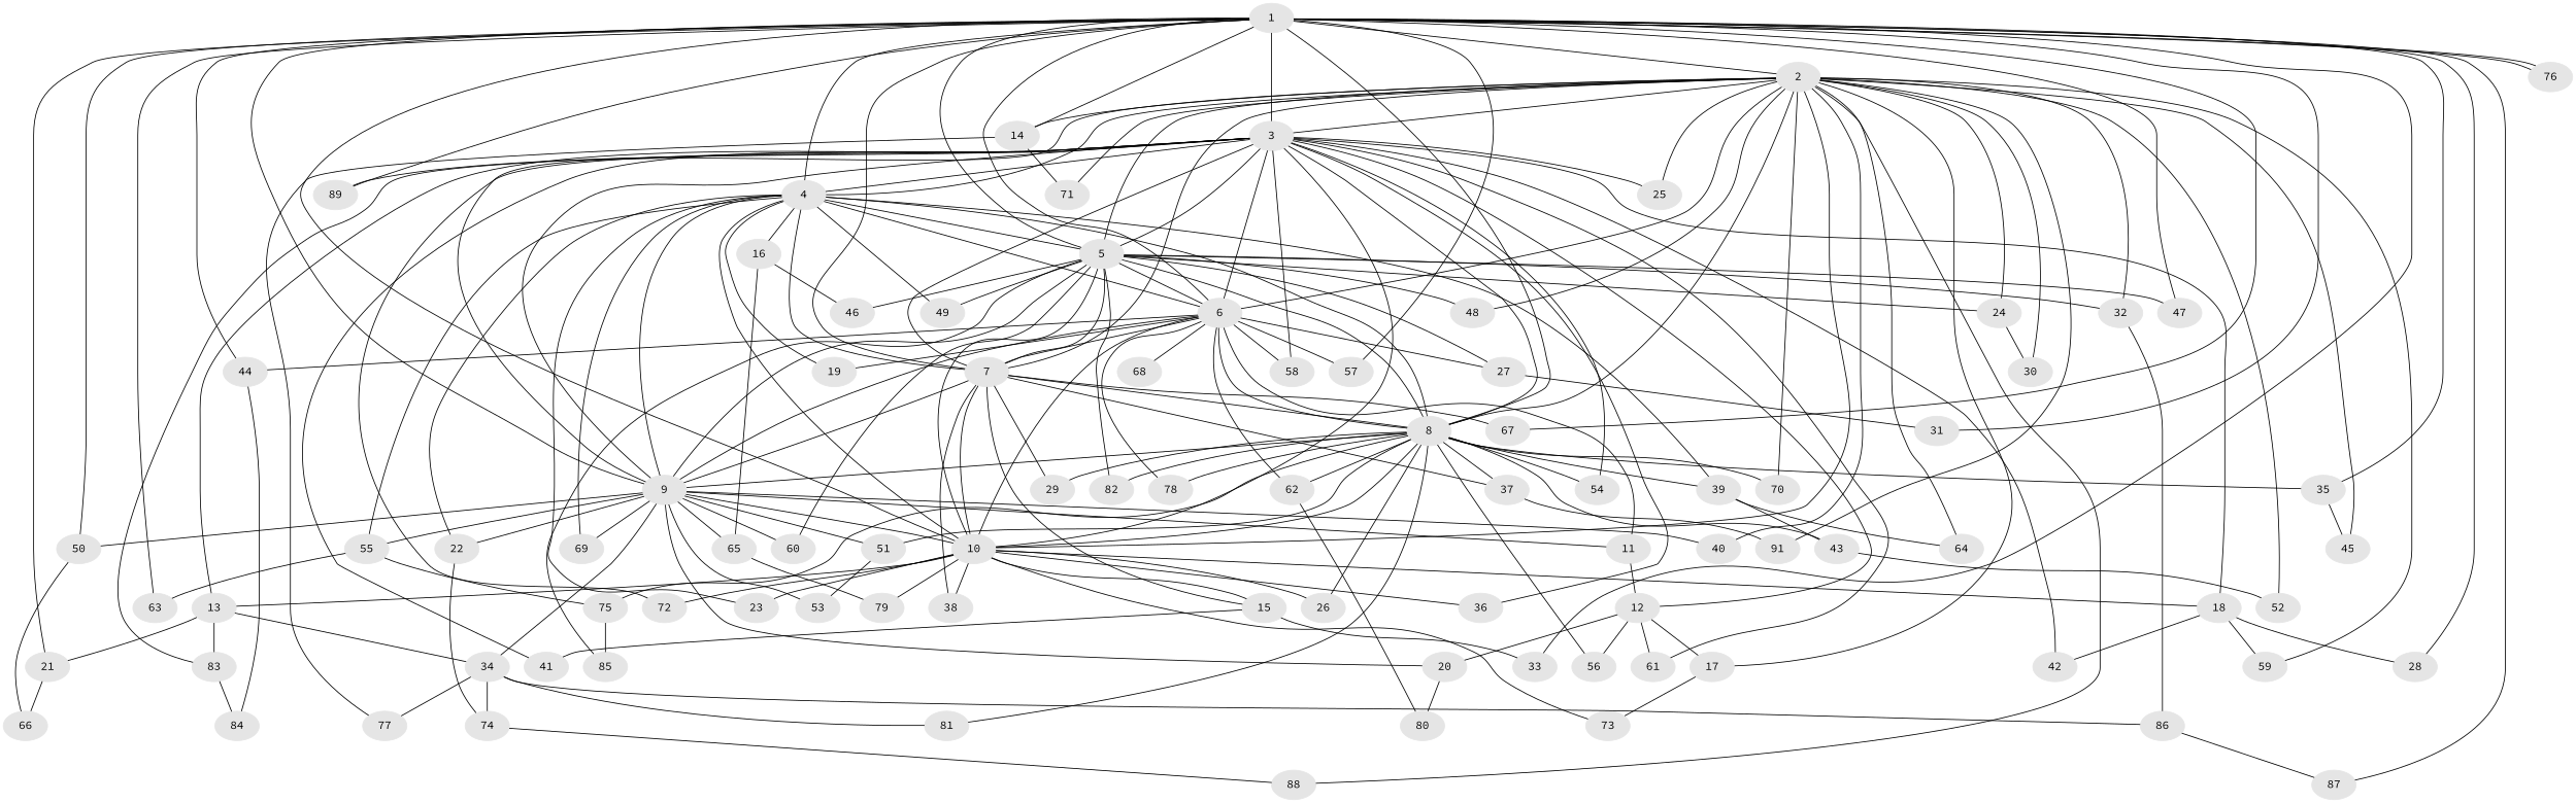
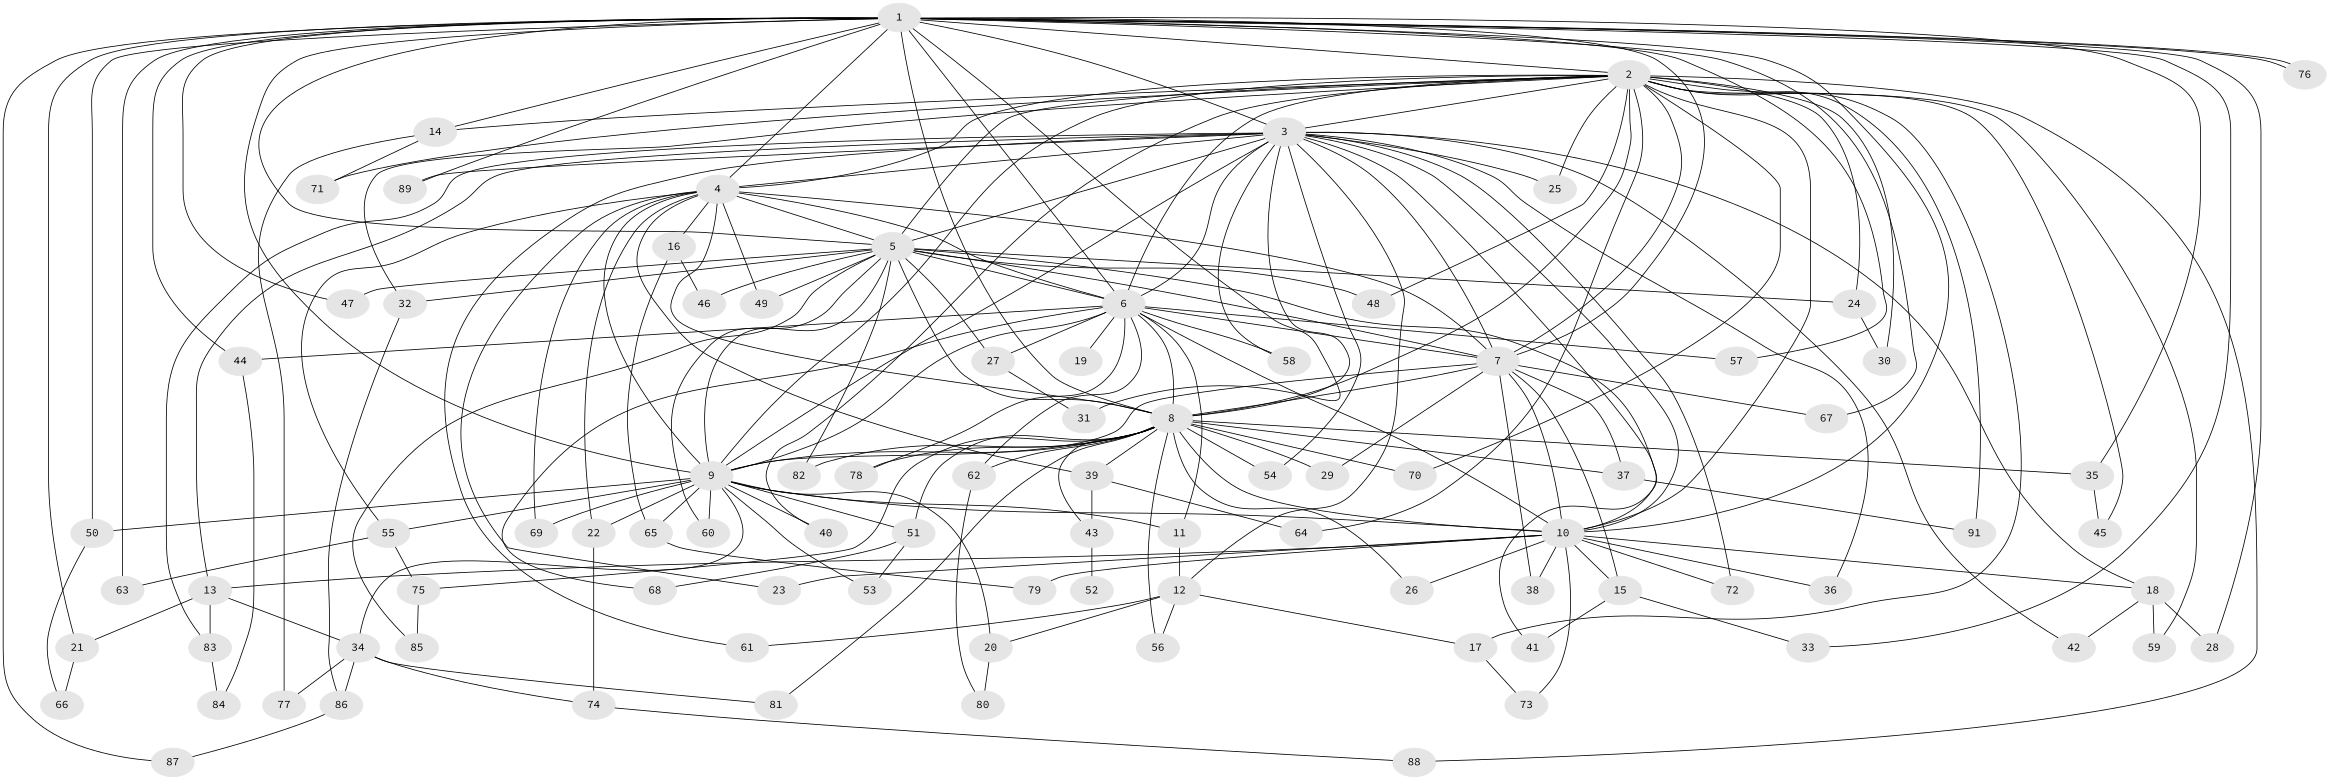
  graph {
    fontname="Source Code Pro"
    node [color=gray90 fontname="Source Code Pro" style=filled]
    edge [fontname="Source Code Pro"]
    1
    2
    3
    4
    5
    6
    7
    8
    9
    10
    14
    21
    28
    31
    33
    35
    44
    47
    50
    57
    63
    67
    76
    87
    89
    17
    24
    25
    30
    32
    40
    45
    48
    52
    59
    64
    70
    71
    88
    n40 [label=91]
    12
    13
    18
    36
    41
    42
    54
    58
    61
    72
    83
    16
    19
    22
    23
    39
    49
    55
    69
    27
    46
    60
    82
    85
    11
    62
    68
    78
    15
    29
    37
    38
    26
    43
    51
    56
    75
    81
    20
    34
    53
    65
    73
    79
    77
    66
    84
    86
    74
    80
    1 -- 2
    1 -- 3
    1 -- 4
    1 -- 5
    1 -- 6
    1 -- 7
    1 -- 8
    1 -- 9
    1 -- 10
    1 -- 14
    1 -- 21
    1 -- 28
    1 -- 31
    1 -- 33
    1 -- 35
    1 -- 44
    1 -- 47
    1 -- 50
    1 -- 57
    1 -- 63
    1 -- 67
    1 -- 76
    1 -- 76
    1 -- 87
    1 -- 89
    2 -- 3
    2 -- 4
    2 -- 5
    2 -- 6
    2 -- 7
    2 -- 8
    2 -- 9
    2 -- 10
    2 -- 14
    2 -- 17
    2 -- 24
    2 -- 25
    2 -- 30
    2 -- 32
    2 -- 40
    2 -- 45
    2 -- 48
-   2 -- 52
    2 -- 59
    2 -- 64
    2 -- 70
    2 -- 71
    2 -- 88
    2 -- n40
    3 -- 4
    3 -- 5
    3 -- 6
    3 -- 7
    3 -- 8
    3 -- 9
    3 -- 10
    3 -- 89
    3 -- 25
    3 -- 12
    3 -- 13
    3 -- 18
    3 -- 36
    3 -- 41
    3 -- 42
    3 -- 54
    3 -- 58
    3 -- 61
    3 -- 72
    3 -- 83
    4 -- 5
    4 -- 6
    4 -- 7
    4 -- 8
    4 -- 9
-   4 -- 10
    4 -- 16
-   4 -- 19
    4 -- 22
    4 -- 23
    4 -- 39
    4 -- 49
    4 -- 55
    4 -- 69
    5 -- 6
    5 -- 7
    5 -- 8
    5 -- 9
    5 -- 10
    5 -- 47
    5 -- 24
    5 -- 32
    5 -- 48
    5 -- 49
    5 -- 27
    5 -- 46
    5 -- 60
    5 -- 82
    5 -- 85
    6 -- 7
    6 -- 8
    6 -- 9
    6 -- 10
    6 -- 44
    6 -- 57
    6 -- 58
    6 -- 19
    6 -- 27
    6 -- 11
    6 -- 62
    6 -- 68
    6 -- 78
    7 -- 8
    7 -- 9
    7 -- 10
    7 -- 67
    7 -- 15
    7 -- 29
    7 -- 37
    7 -- 38
    8 -- 9
    8 -- 10
    8 -- 35
    8 -- 70
    8 -- 54
    8 -- 39
    8 -- 82
    8 -- 62
    8 -- 78
    8 -- 29
    8 -- 37
    8 -- 26
    8 -- 43
    8 -- 51
    8 -- 56
    8 -- 75
    8 -- 81
    9 -- 10
    9 -- 50
    9 -- 40
    9 -- 22
    9 -- 55
    9 -- 69
    9 -- 60
    9 -- 11
    9 -- 51
    9 -- 20
    9 -- 34
    9 -- 53
    9 -- 65
    10 -- 13
    10 -- 18
    10 -- 36
    10 -- 72
    10 -- 23
    10 -- 15
    10 -- 38
    10 -- 26
    10 -- 73
    10 -- 79
    14 -- 71
    14 -- 77
    21 -- 66
    35 -- 45
    44 -- 84
    50 -- 66
    17 -- 73
    24 -- 30
    32 -- 86
    12 -- 17
    12 -- 61
    12 -- 56
    12 -- 20
    13 -- 21
    13 -- 83
    13 -- 34
    18 -- 28
    18 -- 59
    18 -- 42
    83 -- 84
    16 -- 46
    16 -- 65
    22 -- 74
    39 -- 64
    39 -- 43
    55 -- 63
    55 -- 75
    27 -- 31
    11 -- 12
    62 -- 80
    15 -- 33
    15 -- 41
    37 -- n40
    43 -- 52
+   51 -- 68
    51 -- 53
    75 -- 85
    20 -- 80
    34 -- 81
    34 -- 77
    34 -- 86
    34 -- 74
    65 -- 79
    86 -- 87
    74 -- 88
  }
